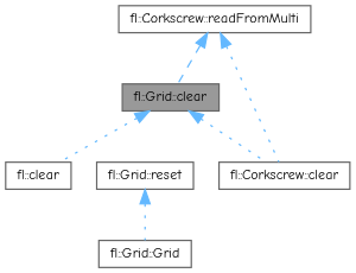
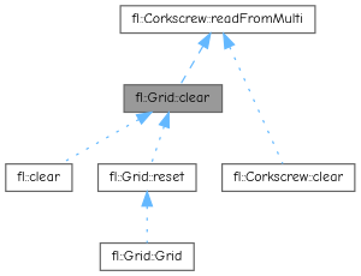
  digraph {
    fontname="Comic Neue"
    rankdir=TB
    node [color=grey40 fillcolor=white fontname="Comic Neue" fontsize=10 shape=box style=filled]
    edge [color=steelblue1 dir=back fontname="Comic Neue" fontsize=10 labelfontname=Helvetica labelfontsize=10 style=dotted]
    n1 [color=gray40 fillcolor=grey60 fontcolor=black height=0.2 label="fl::Grid::clear" width=0.4]
    n2 [height=0.2 label="fl::clear" width=0.4]
    n3 [height=0.2 label="fl::Grid::reset" width=0.4]
    n4 [height=0.2 label="fl::Corkscrew::readFromMulti" width=0.4]
    n5 [height=0.2 label="fl::Corkscrew::clear" width=0.4]
    n6 [height=0.2 label="fl::Grid::Grid" width=0.4]
    n1 -> n2
-   n1 -> n5
+   n1 -> n3
    n3 -> n6
    n4 -> n1 [style=dashed]
    n4 -> n5
  }
